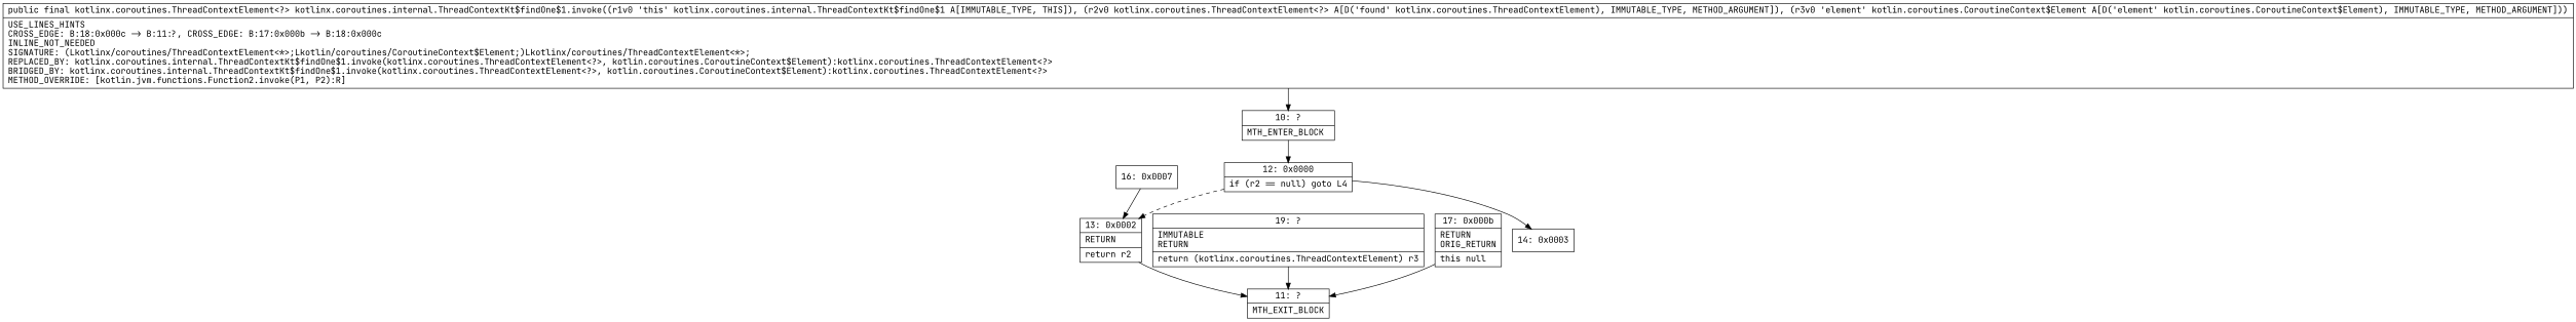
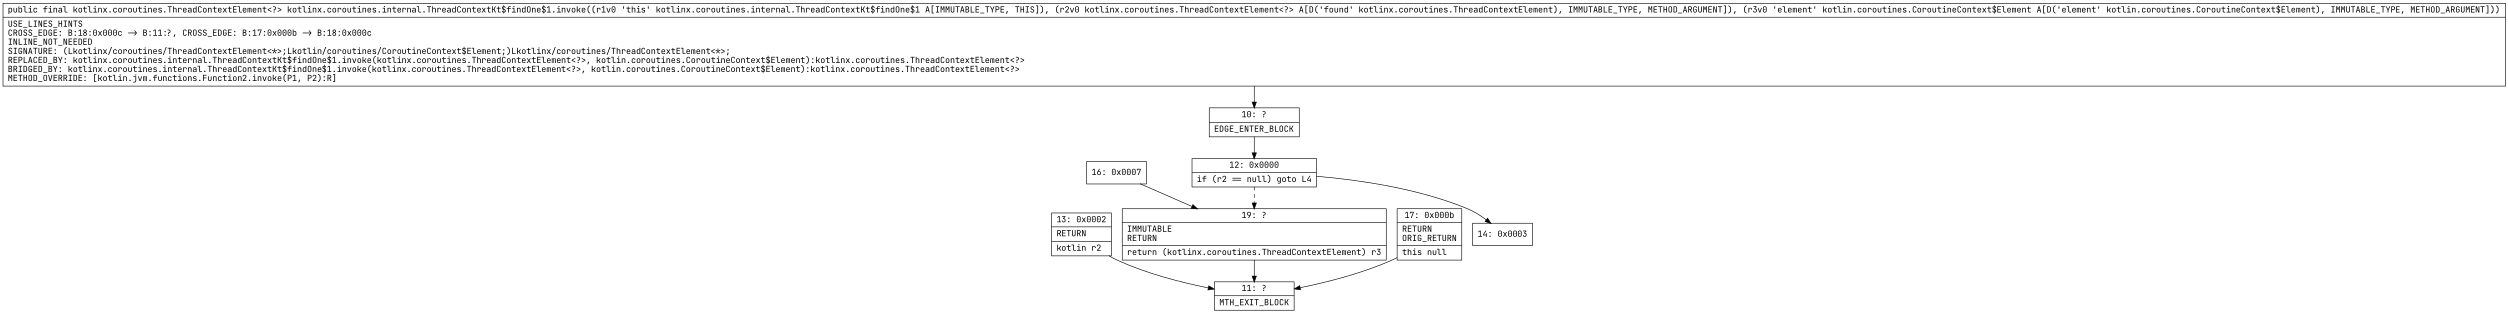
  digraph {
    fontname="JetBrains Mono"
    node [fontname="JetBrains Mono" shape=record]
    edge [fontname="JetBrains Mono"]
-   n1 [label="{10\:\ ?|MTH_ENTER_BLOCK\l}"]
+   n1 [label="{10\:\ ?|EDGE_ENTER_BLOCK\l}"]
    n2 [label="{12\:\ 0x0000|if (r2 == null) goto L4\l}"]
-   n3 [label="{13\:\ 0x0002|RETURN\l|return r2\l}"]
+   n3 [label="{13\:\ 0x0002|RETURN\l|kotlin r2\l}"]
    n4 [label="{14\:\ 0x0003}"]
    n5 [label="{11\:\ ?|MTH_EXIT_BLOCK\l}"]
    n6 [label="{16\:\ 0x0007}"]
    n7 [label="{19\:\ ?|IMMUTABLE\lRETURN\l|return (kotlinx.coroutines.ThreadContextElement) r3\l}"]
    n8 [label="{17\:\ 0x000b|RETURN\lORIG_RETURN\l|this null\l}"]
    n9 [label="{public final kotlinx.coroutines.ThreadContextElement\<?\> kotlinx.coroutines.internal.ThreadContextKt$findOne$1.invoke((r1v0 'this' kotlinx.coroutines.internal.ThreadContextKt$findOne$1 A[IMMUTABLE_TYPE, THIS]), (r2v0 kotlinx.coroutines.ThreadContextElement\<?\> A[D('found' kotlinx.coroutines.ThreadContextElement), IMMUTABLE_TYPE, METHOD_ARGUMENT]), (r3v0 'element' kotlin.coroutines.CoroutineContext$Element A[D('element' kotlin.coroutines.CoroutineContext$Element), IMMUTABLE_TYPE, METHOD_ARGUMENT]))  | USE_LINES_HINTS\lCROSS_EDGE: B:18:0x000c \-\> B:11:?, CROSS_EDGE: B:17:0x000b \-\> B:18:0x000c\lINLINE_NOT_NEEDED\lSIGNATURE: (Lkotlinx\/coroutines\/ThreadContextElement\<*\>;Lkotlin\/coroutines\/CoroutineContext$Element;)Lkotlinx\/coroutines\/ThreadContextElement\<*\>;\lREPLACED_BY: kotlinx.coroutines.internal.ThreadContextKt$findOne$1.invoke(kotlinx.coroutines.ThreadContextElement\<?\>, kotlin.coroutines.CoroutineContext$Element):kotlinx.coroutines.ThreadContextElement\<?\>\lBRIDGED_BY: kotlinx.coroutines.internal.ThreadContextKt$findOne$1.invoke(kotlinx.coroutines.ThreadContextElement\<?\>, kotlin.coroutines.CoroutineContext$Element):kotlinx.coroutines.ThreadContextElement\<?\>\lMETHOD_OVERRIDE: [kotlin.jvm.functions.Function2.invoke(P1, P2):R]\l}"]
    n1 -> n2
-   n2 -> n3 [style=dashed]
+   n2 -> n7 [style=dashed]
    n2 -> n4
    n3 -> n5
-   n6 -> n3
+   n6 -> n7
    n7 -> n5
    n8 -> n5
    n9 -> n1
  }
